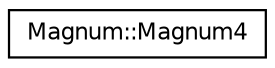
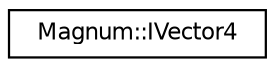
  digraph {
    rankdir=TB
-   n1 [color=black fillcolor=white fontname=Helvetica fontsize=10 height=0.2 label="Magnum::Magnum4" shape=record style=filled width=0.4]
+   n1 [color=black fillcolor=white fontname=Helvetica fontsize=10 height=0.2 label="Magnum::IVector4" shape=record style=filled width=0.4]
  }
